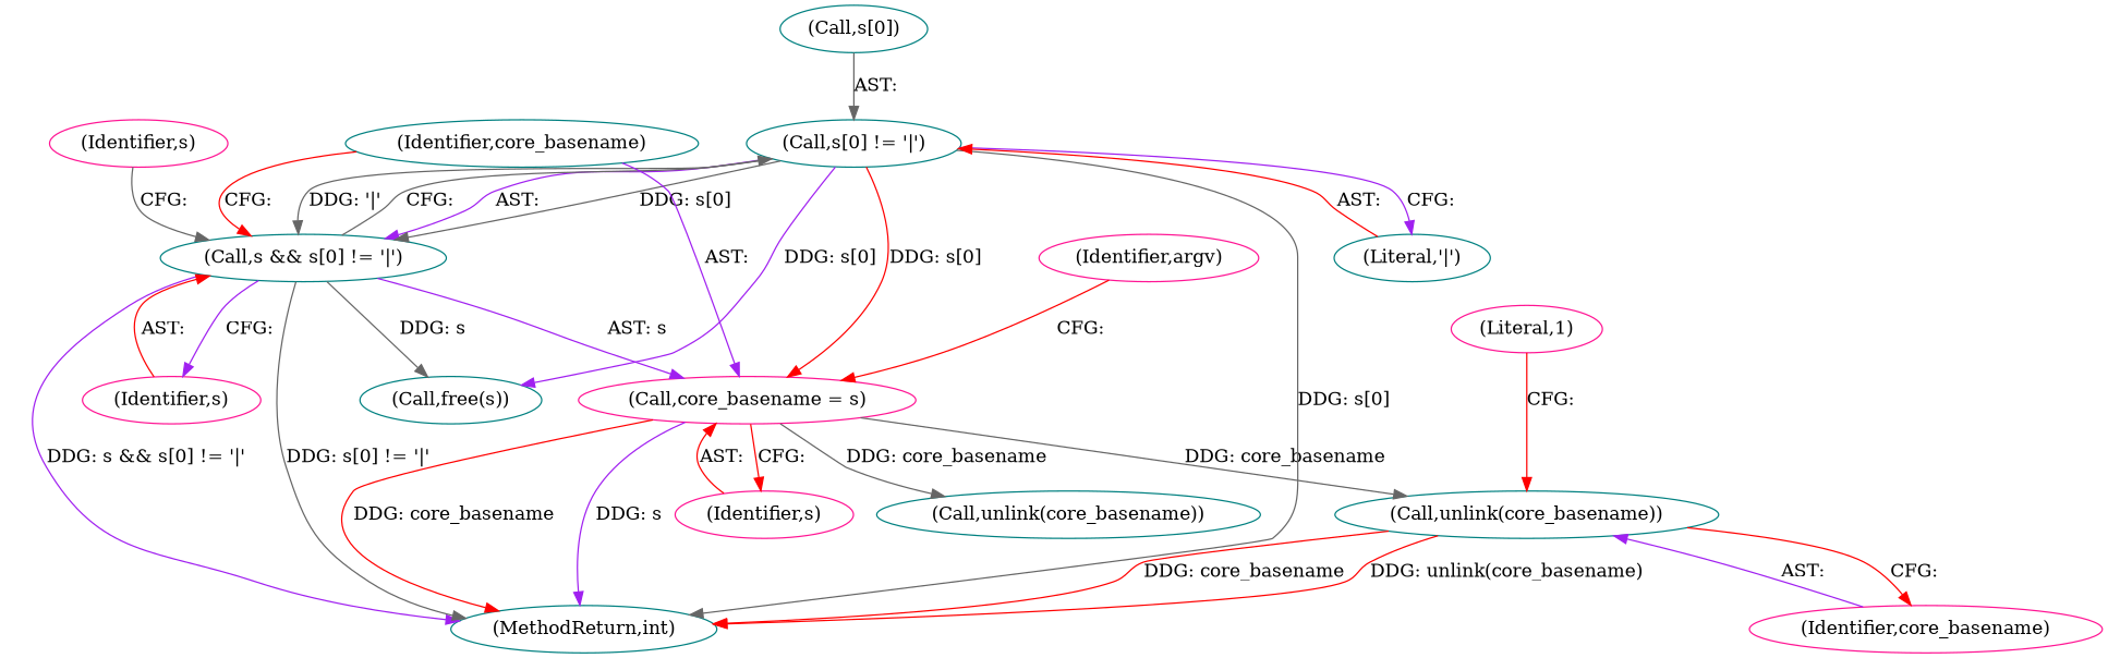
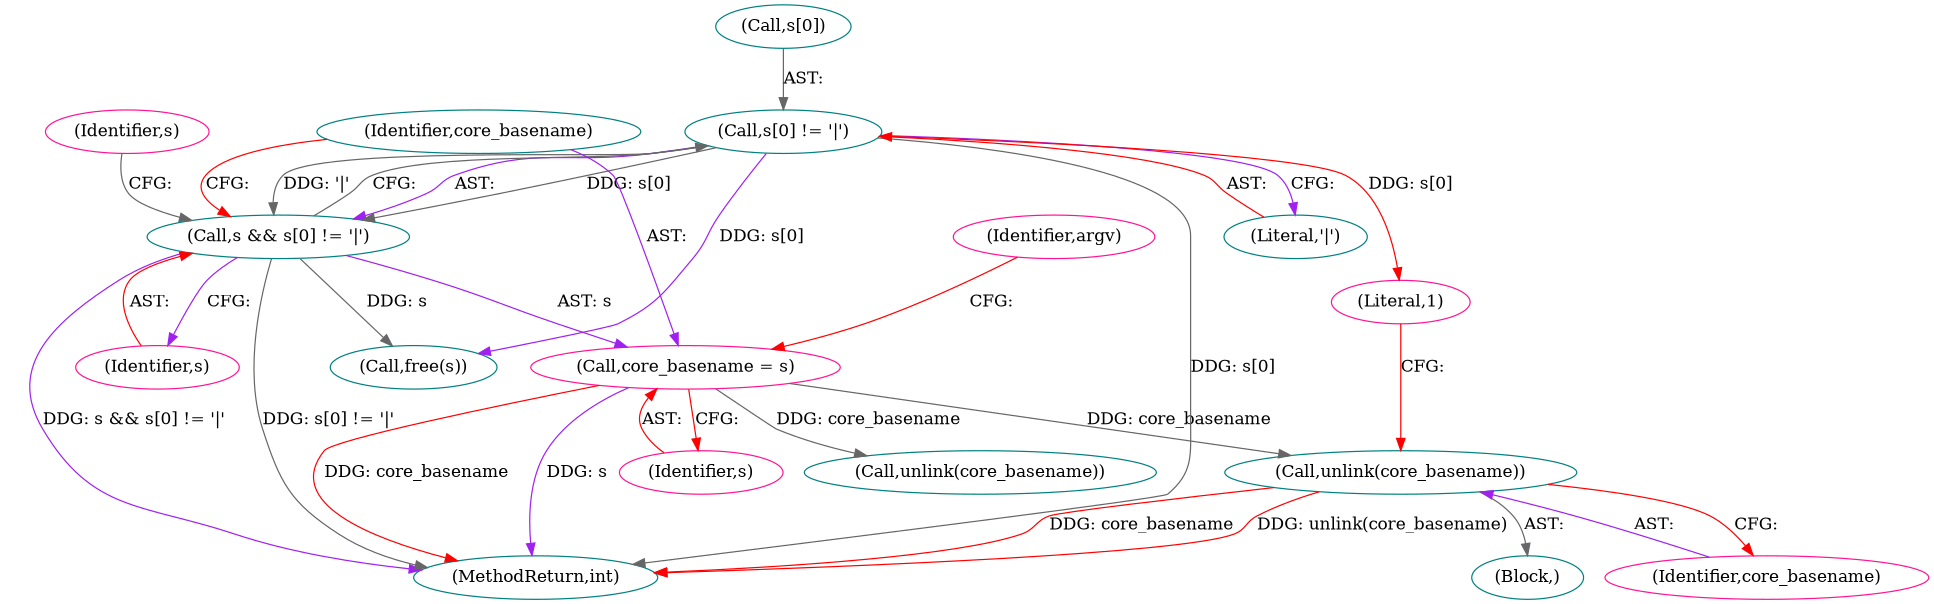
  digraph {
    node [color=teal]
    edge [color=red]
    n1 [label="(Call,unlink(core_basename))"]
    n2 [color=deeppink label="(Identifier,core_basename)"]
    n3 [label="(MethodReturn,int)"]
+   n4 [label="(Block,)"]
    n5 [color=deeppink label="(Call,core_basename = s)"]
    n6 [color=deeppink label="(Identifier,s)"]
    n7 [label="(Call,unlink(core_basename))"]
    n8 [label="(Call,s[0] != '|')"]
    n9 [label="(Call,s && s[0] != '|')"]
    n10 [label="(Call,free(s))"]
    n11 [label="(Literal,'|')"]
    n12 [color=deeppink label="(Identifier,s)"]
    n13 [color=deeppink label="(Identifier,s)"]
    n14 [label="(Call,s[0])"]
    n15 [color=deeppink label="(Identifier,argv)"]
    n16 [color=deeppink label="(Literal,1)"]
    n17 [label="(Identifier,core_basename)"]
    n1 -> n2 [label="CFG: "]
    n1 -> n3 [label="DDG: core_basename"]
    n1 -> n3 [label="DDG: unlink(core_basename)"]
+   n1 -> n4 [color=gray40 label="AST: "]
    n2 -> n1 [color=purple label="AST: "]
    n5 -> n1 [color=gray40 label="DDG: core_basename"]
    n5 -> n3 [label="DDG: core_basename"]
    n5 -> n3 [color=purple label="DDG: s"]
    n5 -> n6 [label="CFG: "]
    n5 -> n7 [color=gray40 label="DDG: core_basename"]
    n6 -> n5 [label="AST: "]
    n8 -> n3 [color=gray40 label="DDG: s[0]"]
-   n8 -> n5 [label="DDG: s[0]"]
+   n8 -> n16 [label="DDG: s[0]"]
    n8 -> n9 [color=purple label="AST: "]
    n8 -> n9 [color=gray40 label="DDG: s[0]"]
    n8 -> n9 [color=gray40 label="DDG: '|'"]
    n8 -> n10 [color=purple label="DDG: s[0]"]
    n8 -> n11 [color=purple label="CFG: "]
    n9 -> n3 [color=purple label="DDG: s && s[0] != '|'"]
    n9 -> n3 [color=gray40 label="DDG: s[0] != '|'"]
    n9 -> n5 [color=purple label="AST: s"]
    n9 -> n8 [color=gray40 label="CFG: "]
    n9 -> n10 [color=gray40 label="DDG: s"]
    n9 -> n12 [color=purple label="CFG: "]
    n11 -> n8 [label="AST: "]
    n12 -> n9 [label="AST: "]
    n13 -> n9 [color=gray40 label="CFG: "]
    n14 -> n8 [color=gray40 label="AST: "]
    n15 -> n5 [label="CFG: "]
    n16 -> n1 [label="CFG: "]
    n17 -> n5 [color=purple label="AST: "]
    n17 -> n9 [label="CFG: "]
  }
